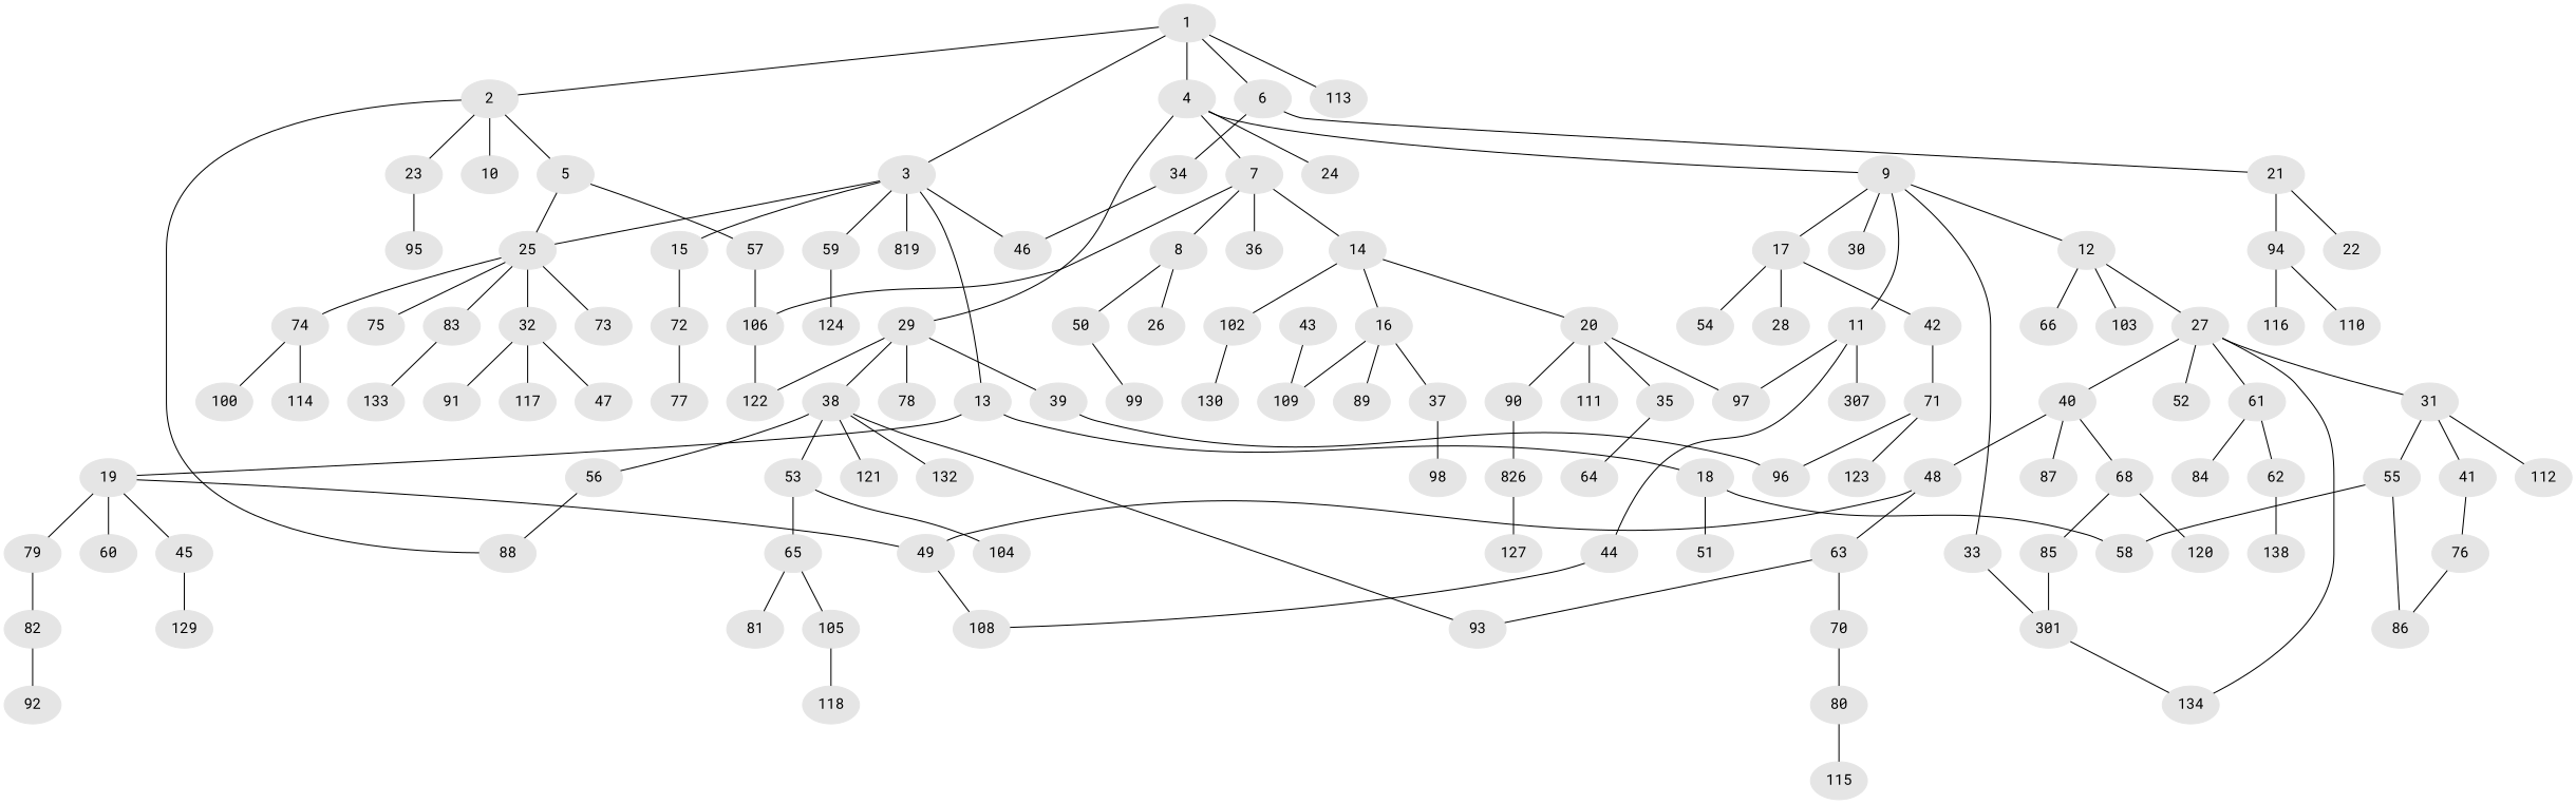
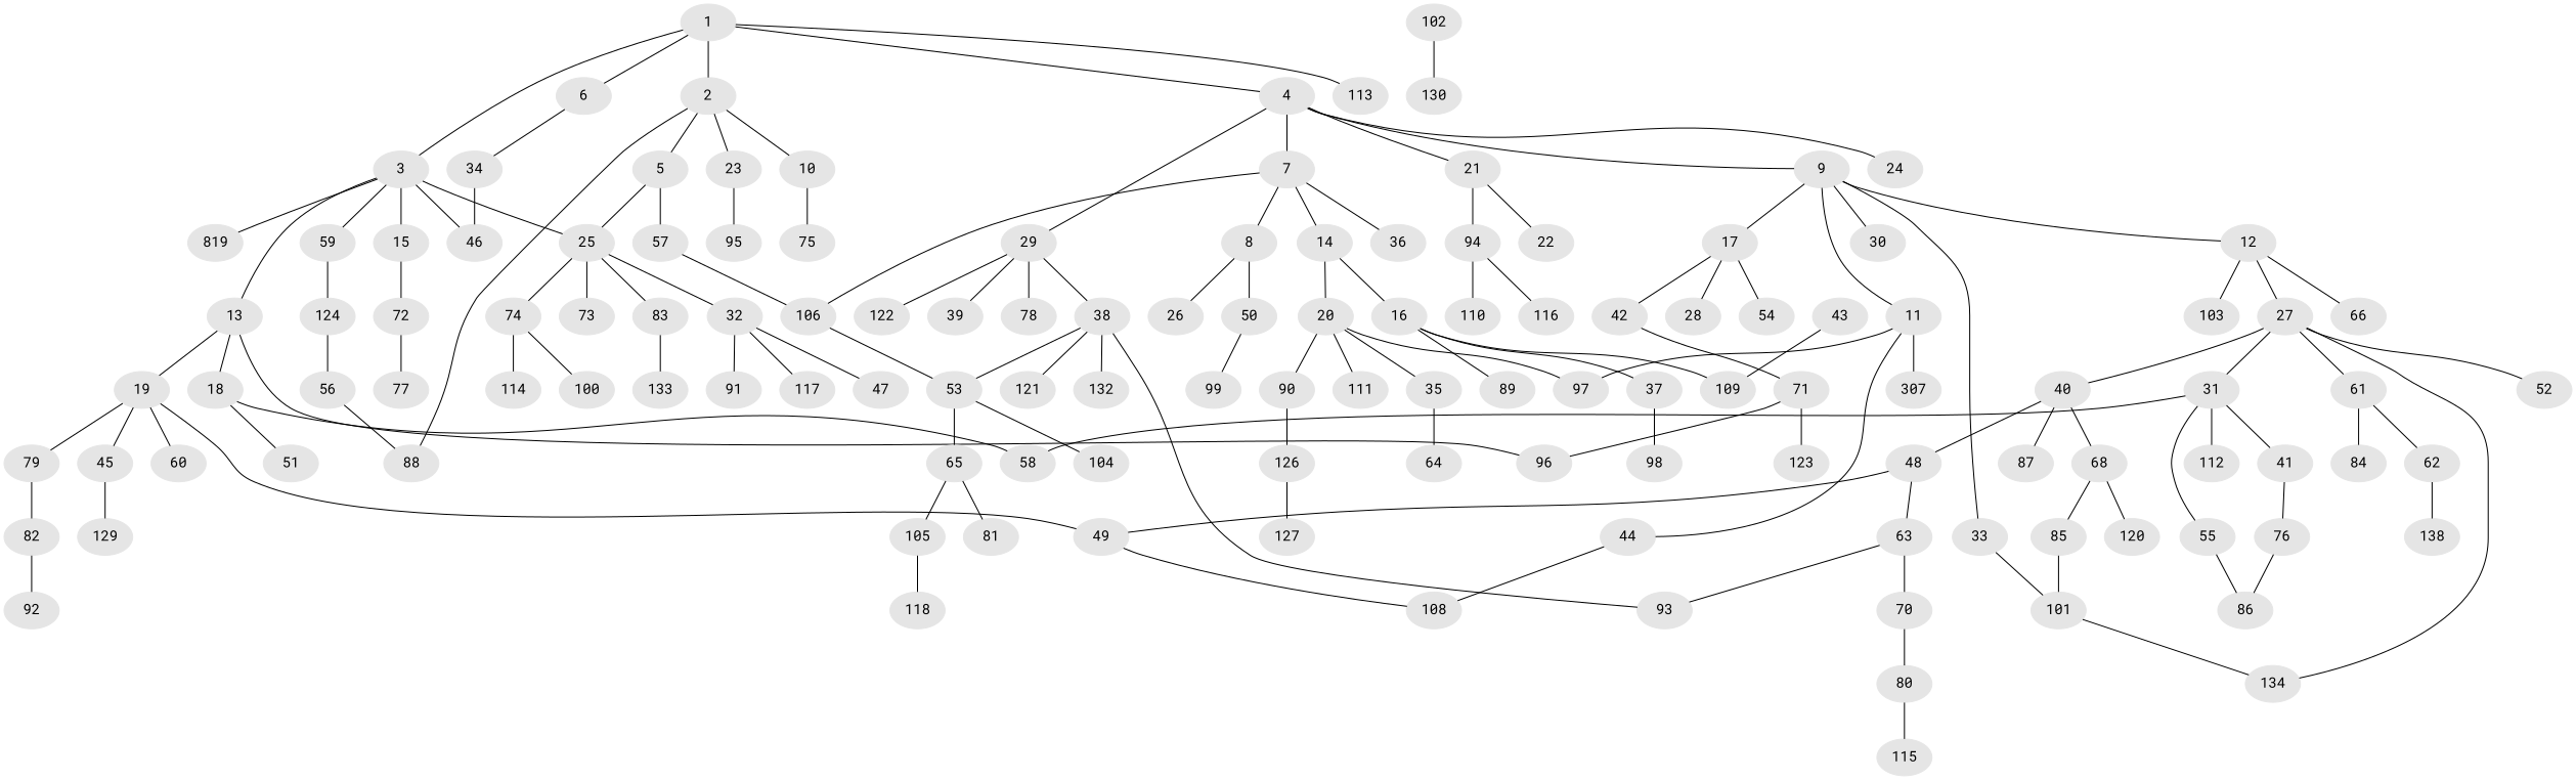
  graph {
    fontname="Roboto Mono"
    node [color=gray90 fontname="Roboto Mono" style=filled]
    edge [fontname="Roboto Mono"]
    1
    2
    3
    4
    6
    113
    5
    10
    23
    88
    13
    15
    25
    46
    59
    n16 [label=819]
    7
    9
    24
    29
    21
    34
    57
    95
    18
    19
    72
    32
    73
    74
    75
    83
    124
    8
    14
    36
    106
    11
    12
    17
    30
    33
    38
    39
    78
    122
    22
    94
    26
    50
    16
    20
    102
    99
    44
    97
    n57 [label=307]
    27
    66
    103
    28
    42
    54
-   101 [label=301]
+   101
    108
    31
    40
    52
    61
    134
    51
    58
    45
    49
    60
    79
    37
    89
    109
    35
    90
    111
    130
    77
    98
    43
    71
    129
    82
    64
-   126 [label=826]
+   126
    110
    116
    47
    91
    117
    100
    114
    133
    41
    55
    112
    48
    68
    87
    62
    84
    53
    56
    93
    121
    132
    96
    76
    86
    65
    104
    63
    85
    120
    123
    70
    81
    105
    n125 [label=138]
    80
    118
    115
    92
    127
    1 -- 2
    1 -- 3
    1 -- 4
    1 -- 6
    1 -- 113
    2 -- 5
    2 -- 10
    2 -- 23
    2 -- 88
    3 -- 13
    3 -- 15
    3 -- 25
    3 -- 46
    3 -- 59
    3 -- n16
    4 -- 7
    4 -- 9
    4 -- 24
    4 -- 29
-   6 -- 21
+   4 -- 21
    6 -- 34
    5 -- 25
    5 -- 57
    23 -- 95
    13 -- 18
    13 -- 19
    15 -- 72
    25 -- 32
    25 -- 73
    25 -- 74
-   25 -- 75
+   10 -- 75
    25 -- 83
    59 -- 124
    7 -- 8
    7 -- 14
    7 -- 36
    7 -- 106
    9 -- 11
    9 -- 12
    9 -- 17
    9 -- 30
    9 -- 33
    29 -- 38
    29 -- 39
    29 -- 78
    29 -- 122
    21 -- 22
    21 -- 94
    34 -- 46
    57 -- 106
    18 -- 51
    18 -- 58
    19 -- 45
    19 -- 49
    19 -- 60
    19 -- 79
    72 -- 77
    32 -- 47
    32 -- 91
    32 -- 117
    74 -- 100
    74 -- 114
    83 -- 133
    8 -- 26
    8 -- 50
    14 -- 16
    14 -- 20
-   14 -- 102
-   106 -- 122
+   106 -- 53
    11 -- 44
    11 -- 97
    11 -- n57
    12 -- 27
    12 -- 66
    12 -- 103
    17 -- 28
    17 -- 42
    17 -- 54
    33 -- 101
    38 -- 53
-   38 -- 56
+   124 -- 56
    38 -- 93
    38 -- 121
    38 -- 132
-   39 -- 96
+   13 -- 96
    94 -- 110
    94 -- 116
    50 -- 99
    16 -- 37
    16 -- 89
    16 -- 109
    20 -- 97
    20 -- 35
    20 -- 90
    20 -- 111
    102 -- 130
    44 -- 108
    27 -- 31
    27 -- 40
    27 -- 52
    27 -- 61
    27 -- 134
    42 -- 71
    101 -- 134
    31 -- 41
    31 -- 55
    31 -- 112
    40 -- 48
    40 -- 68
    40 -- 87
    61 -- 62
    61 -- 84
    45 -- 129
    49 -- 108
    79 -- 82
    37 -- 98
    35 -- 64
    90 -- 126
    43 -- 109
    71 -- 96
    71 -- 123
    82 -- 92
    126 -- 127
    41 -- 76
-   55 -- 58
+   31 -- 58
    55 -- 86
    48 -- 49
    48 -- 63
    68 -- 85
    68 -- 120
    62 -- n125
    53 -- 65
    53 -- 104
    56 -- 88
    76 -- 86
    65 -- 81
    65 -- 105
    63 -- 93
    63 -- 70
    85 -- 101
    70 -- 80
    105 -- 118
    80 -- 115
  }
